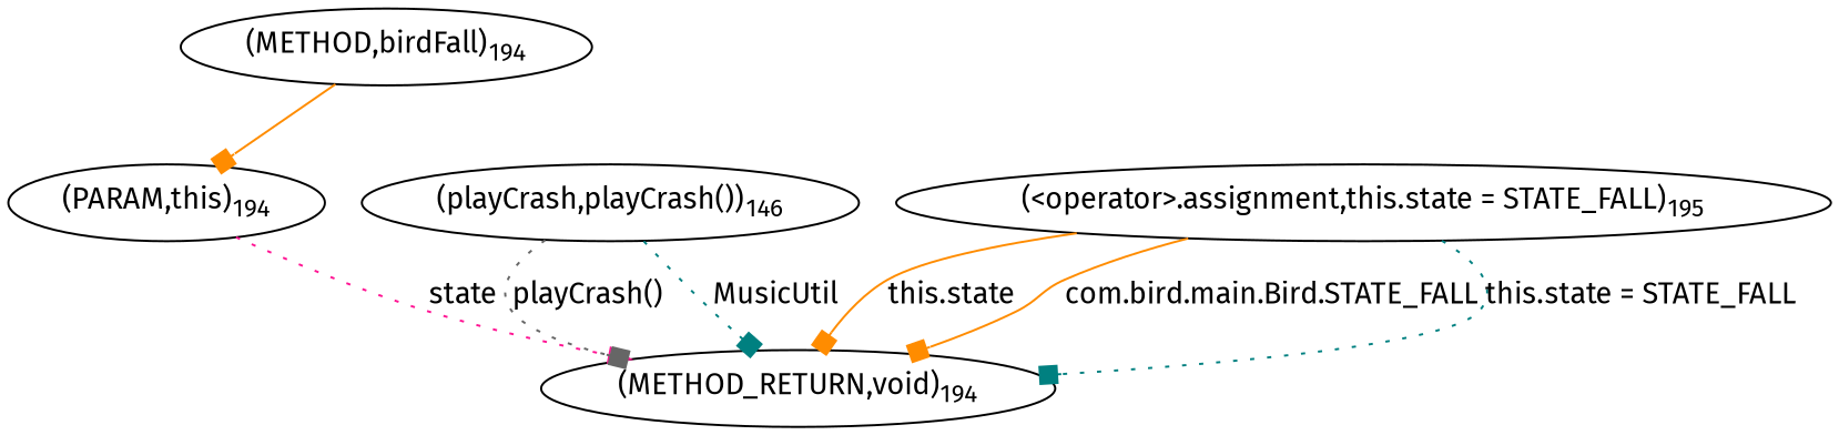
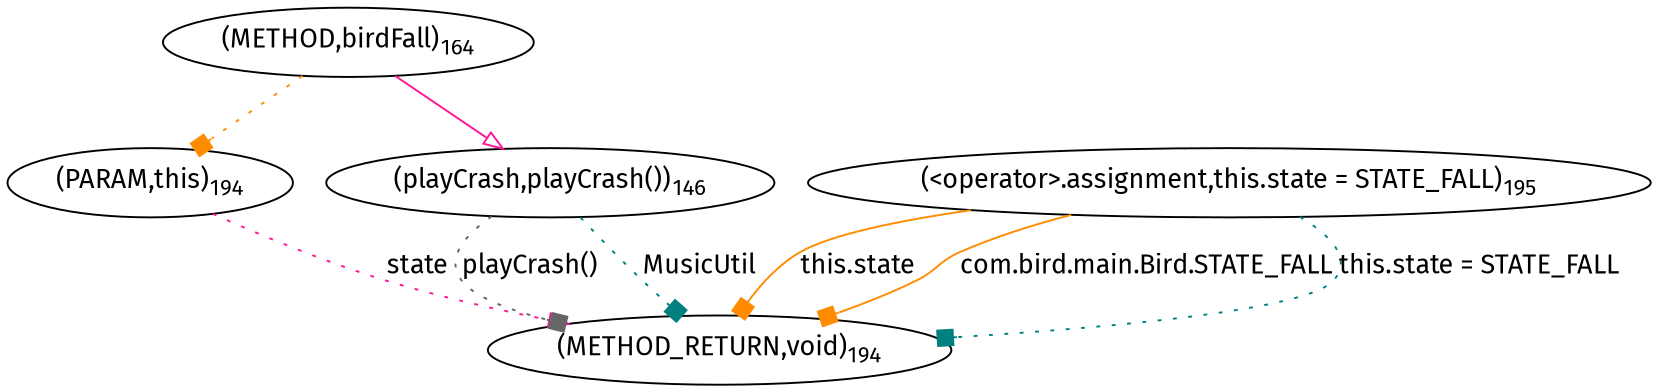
  digraph {
    fontname="Fira Sans"
    node [fontname="Fira Sans"]
    edge [arrowhead=box color=darkorange fontname="Fira Sans" style=dotted]
-   n1 [label=<(METHOD,birdFall)<SUB>194</SUB>>]
+   n1 [label=<(METHOD,birdFall)<SUB>164</SUB>>]
    n2 [label=<(PARAM,this)<SUB>194</SUB>>]
    n3 [label=<(playCrash,playCrash())<SUB>146</SUB>>]
    n4 [label=<(METHOD_RETURN,void)<SUB>194</SUB>>]
    n5 [label=<(&lt;operator&gt;.assignment,this.state = STATE_FALL)<SUB>195</SUB>>]
-   n1 -> n2 [style=solid]
+   n1 -> n2
+   n1 -> n3 [arrowhead=onormal color=deeppink style=solid]
    n2 -> n4 [arrowhead=onormal color=deeppink label=state]
    n3 -> n4 [color=gray40 label="playCrash()"]
    n3 -> n4 [color=teal label=MusicUtil]
    n5 -> n4 [label="this.state" style=solid]
    n5 -> n4 [label="com.bird.main.Bird.STATE_FALL" style=solid]
    n5 -> n4 [color=teal label="this.state = STATE_FALL"]
  }
